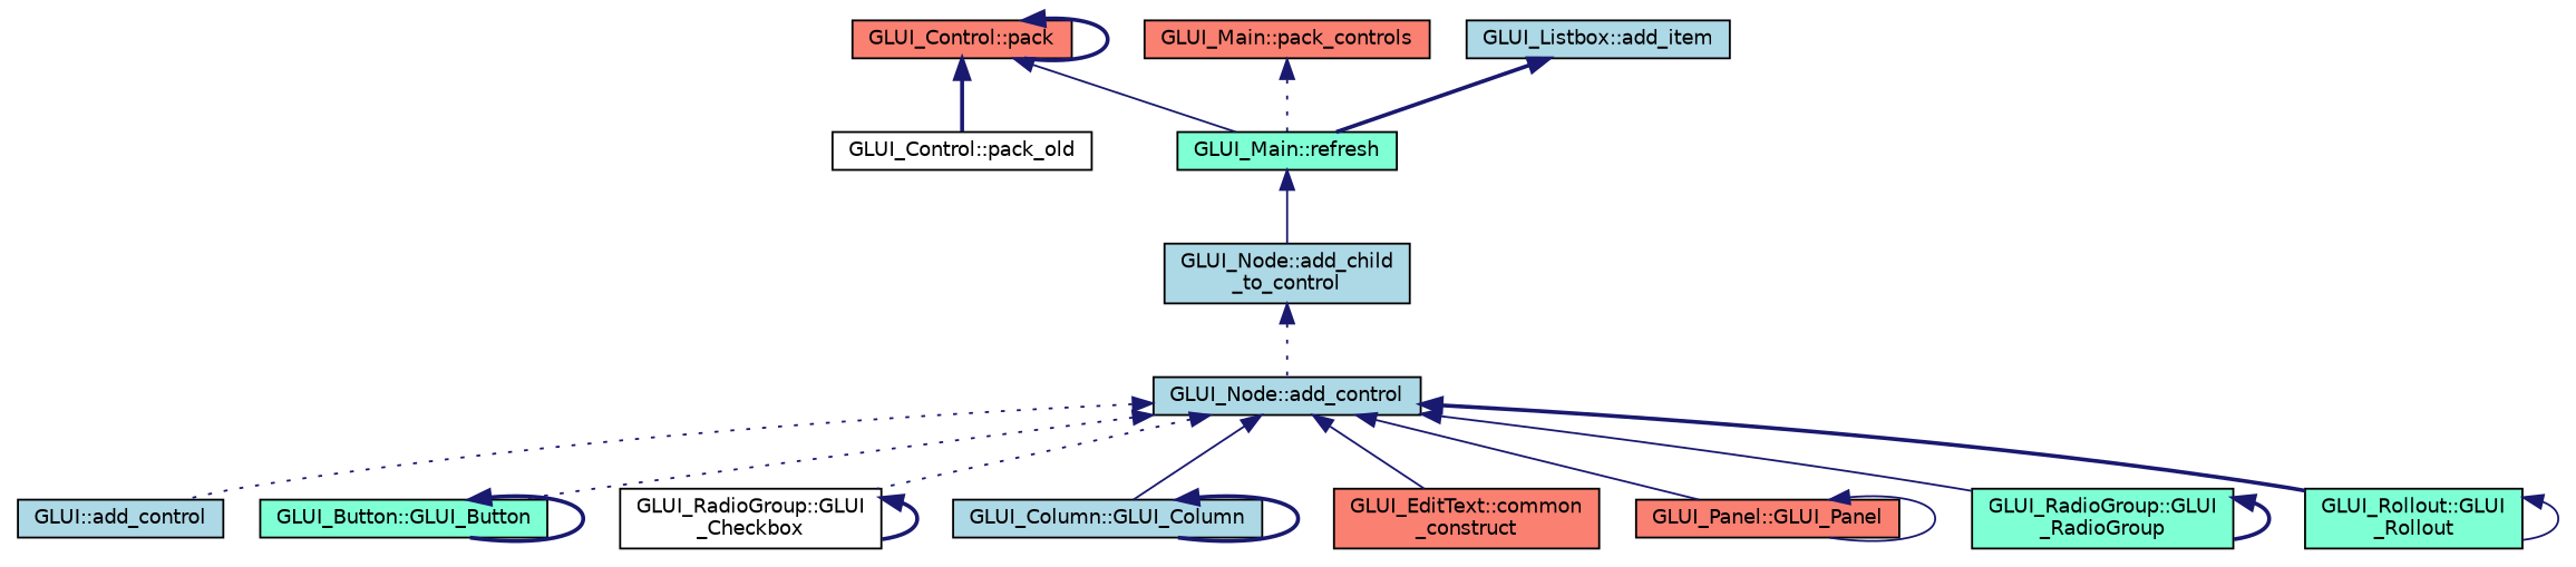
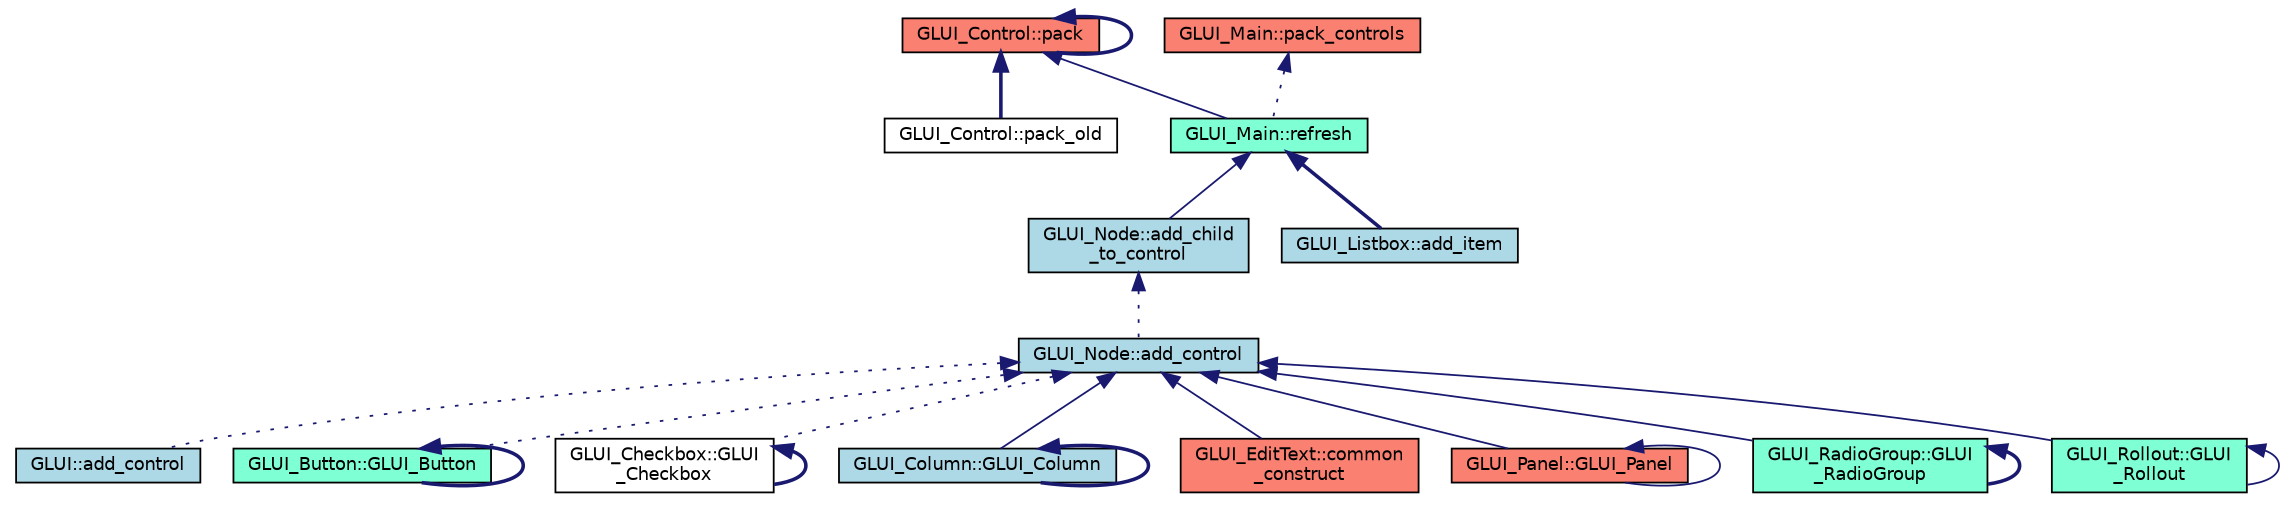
  digraph {
    rankdir=TB
    node [color=black fillcolor=lightblue fontname=Helvetica fontsize=10 shape=record style=filled]
    edge [color=midnightblue dir=back fontname=Helvetica fontsize=10 labelfontname=Helvetica labelfontsize=10 style=solid]
    n1 [fillcolor=salmon fontcolor=black height=0.2 label="GLUI_Control::pack" width=0.4]
    n2 [fillcolor=white height=0.2 label="GLUI_Control::pack_old" width=0.4]
    n3 [fillcolor=aquamarine height=0.2 label="GLUI_Main::refresh" width=0.4]
    n4 [fillcolor=salmon height=0.2 label="GLUI_Main::pack_controls" width=0.4]
    n5 [height=0.2 label="GLUI_Node::add_child\l_to_control" width=0.4]
    n6 [height=0.2 label="GLUI_Listbox::add_item" width=0.4]
    n7 [height=0.2 label="GLUI_Node::add_control" width=0.4]
    n8 [height=0.2 label="GLUI::add_control" width=0.4]
    n9 [fillcolor=aquamarine height=0.2 label="GLUI_Button::GLUI_Button" width=0.4]
-   n10 [fillcolor=white height=0.2 label="GLUI_RadioGroup::GLUI\l_Checkbox" width=0.4]
+   n10 [fillcolor=white height=0.2 label="GLUI_Checkbox::GLUI\l_Checkbox" width=0.4]
    n11 [height=0.2 label="GLUI_Column::GLUI_Column" width=0.4]
    n12 [fillcolor=salmon height=0.2 label="GLUI_EditText::common\l_construct" width=0.4]
    n13 [fillcolor=salmon height=0.2 label="GLUI_Panel::GLUI_Panel" width=0.4]
    n14 [fillcolor=aquamarine height=0.2 label="GLUI_RadioGroup::GLUI\l_RadioGroup" width=0.4]
    n15 [fillcolor=aquamarine height=0.2 label="GLUI_Rollout::GLUI\l_Rollout" width=0.4]
    n1 -> n1 [style=bold]
    n1 -> n2 [style=bold]
    n1 -> n3
    n3 -> n5
-   n6 -> n3 [style=bold]
+   n3 -> n6 [style=bold]
    n4 -> n3 [style=dotted]
    n5 -> n7 [style=dotted]
    n7 -> n8 [style=dotted]
    n7 -> n9 [style=dotted]
    n7 -> n10 [style=dotted]
    n7 -> n11
    n7 -> n12
    n7 -> n13
    n7 -> n14
-   n7 -> n15 [style=bold]
+   n7 -> n15
    n9 -> n9 [style=bold]
    n10 -> n10 [style=bold]
    n11 -> n11 [style=bold]
    n13 -> n13
    n14 -> n14 [style=bold]
    n15 -> n15
  }
